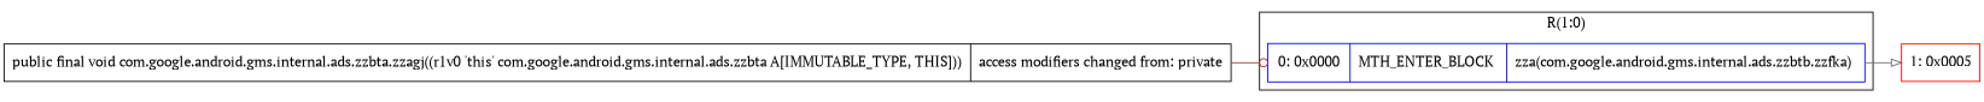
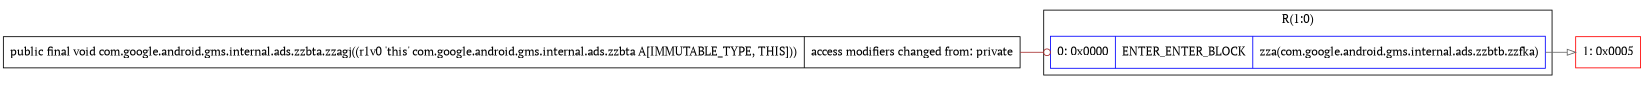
  digraph {
    rankdir=LR
    fontname="PT Serif"
    node [shape=record fontname="PT Serif"]
    edge [fontname="PT Serif"]
-   n1 [color=blue label="{0\:\ 0x0000|MTH_ENTER_BLOCK\l|zza(com.google.android.gms.internal.ads.zzbtb.zzfka)\l}"]
+   n1 [color=blue label="{0\:\ 0x0000|ENTER_ENTER_BLOCK\l|zza(com.google.android.gms.internal.ads.zzbtb.zzfka)\l}"]
    n2 [color=red label="{1\:\ 0x0005}"]
    n3 [label="{public final void com.google.android.gms.internal.ads.zzbta.zzagj((r1v0 'this' com.google.android.gms.internal.ads.zzbta A[IMMUTABLE_TYPE, THIS]))  | access modifiers changed from: private\l}"]
    subgraph cluster_1 {
      label="R(1:0)"
      n1
    }
    n1 -> n2 [color=gray40 arrowhead=onormal]
    n3 -> n1 [color=brown arrowhead=odot]
  }
